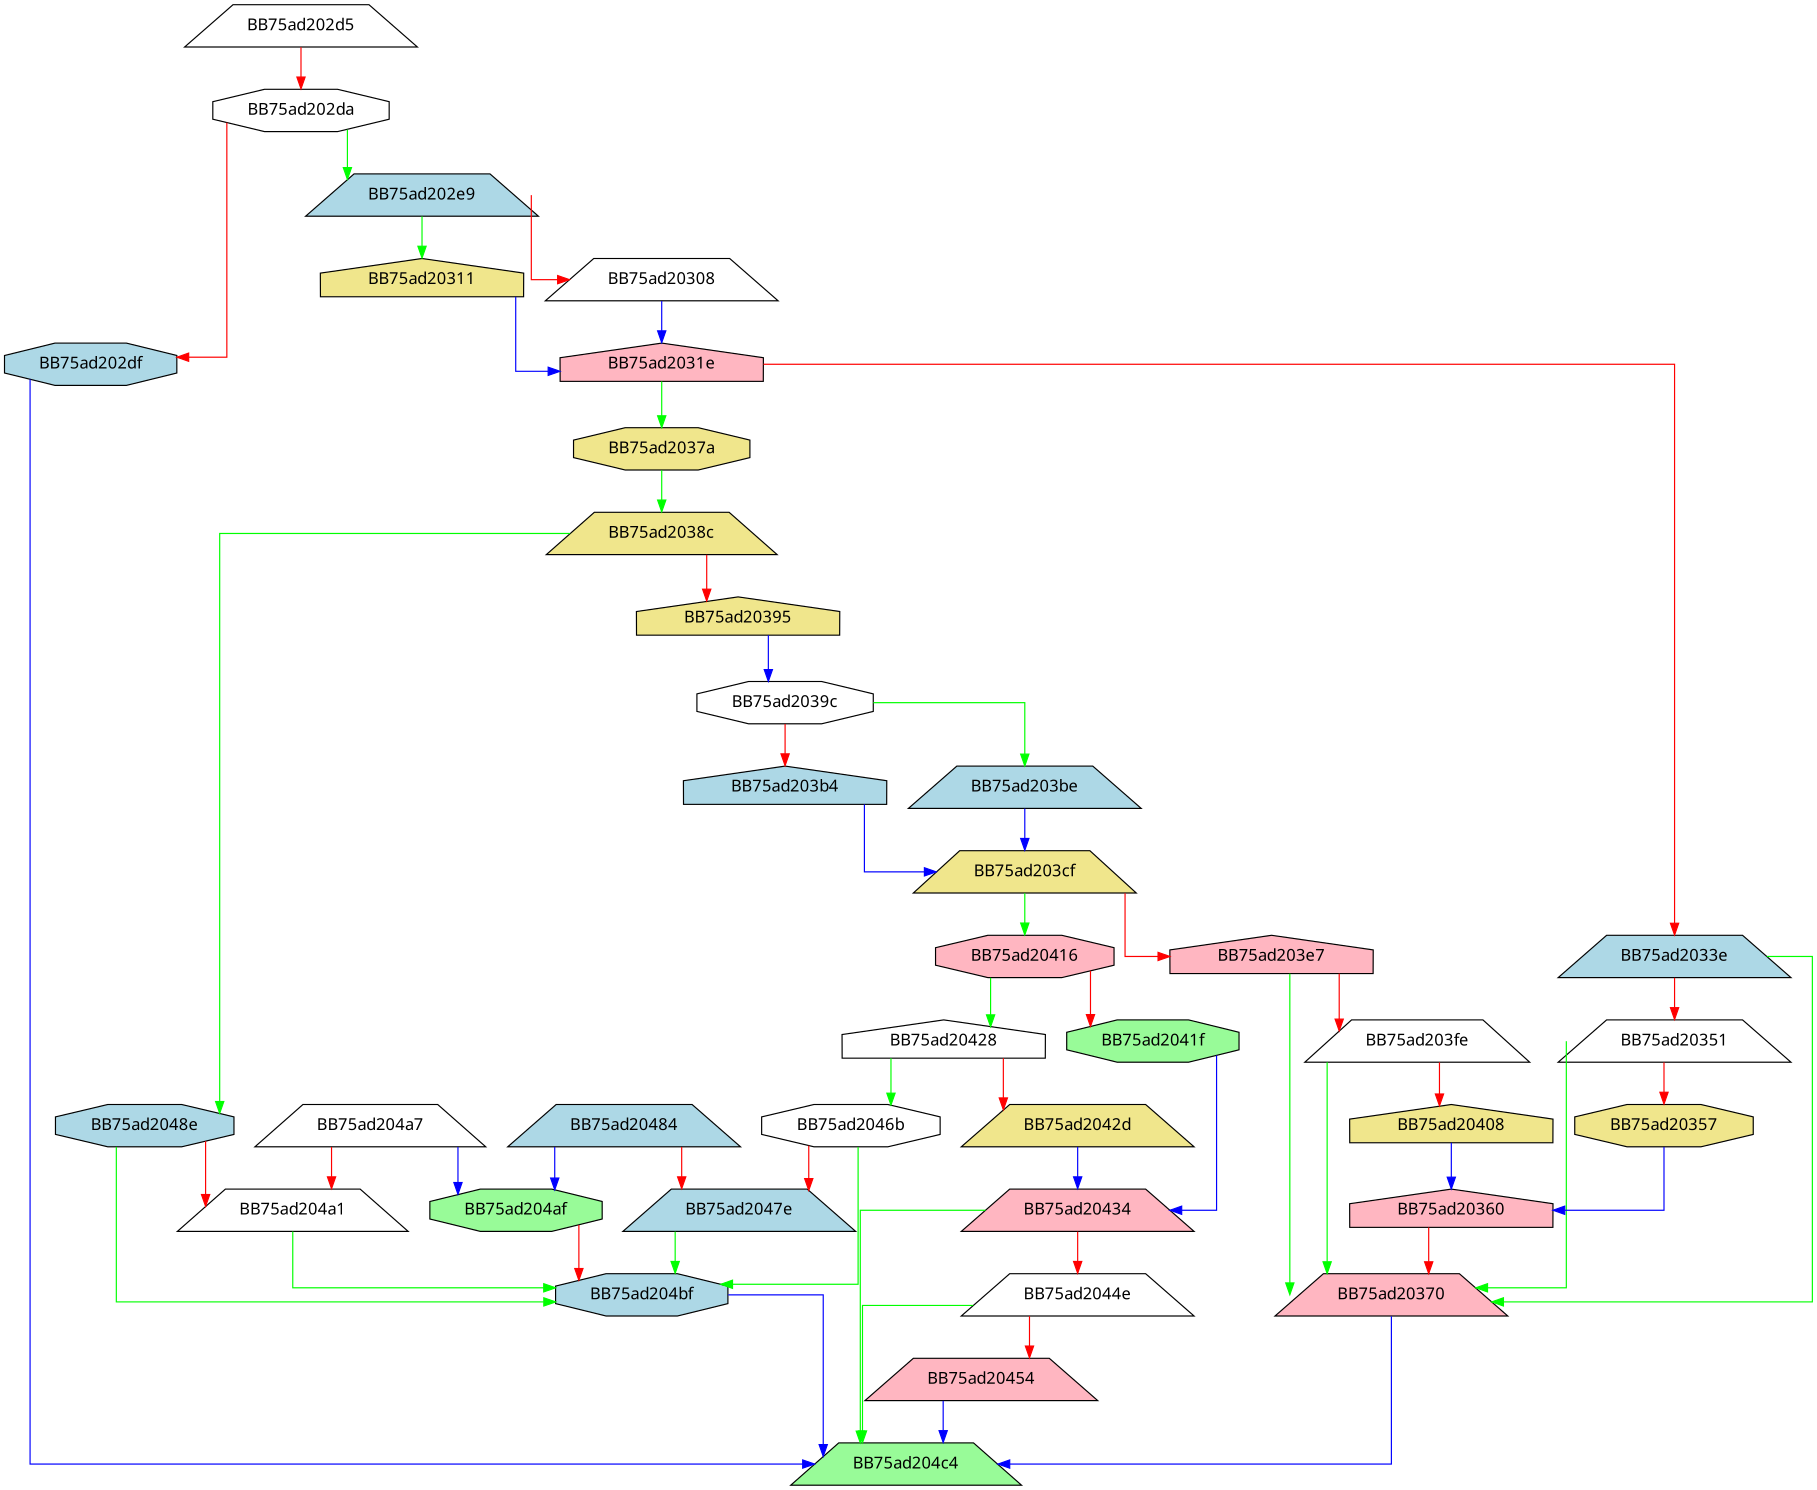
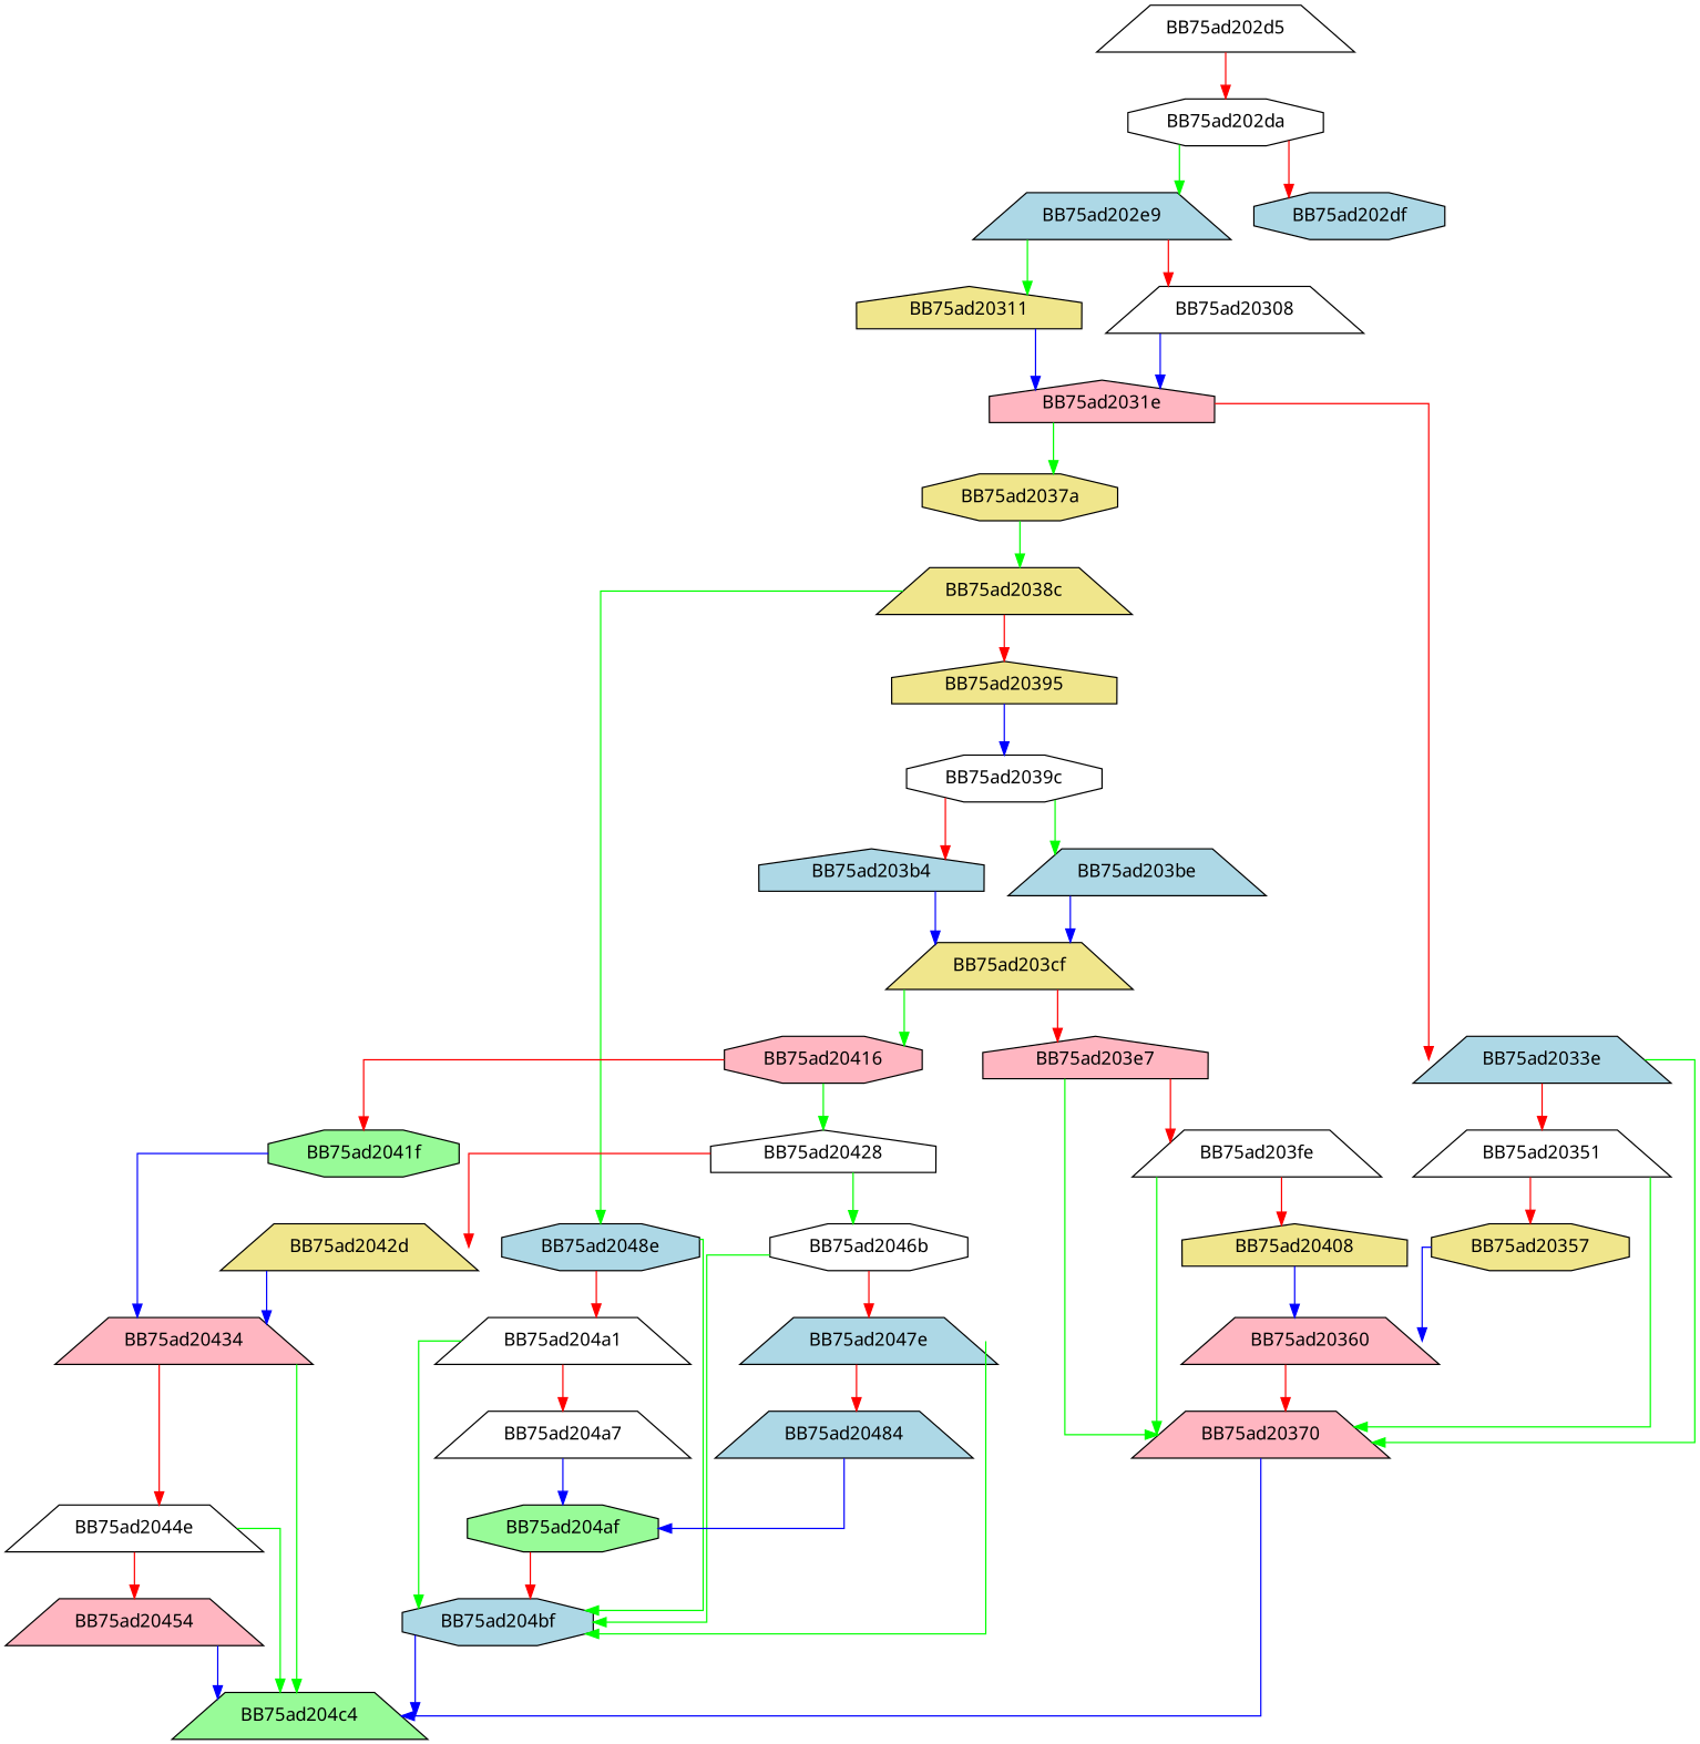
  digraph {
    fontname="Noto Sans"
    splines=ortho
    node [fillcolor=white fontname="Noto Sans" shape=trapezium style=filled]
    edge [color=red fontname="Noto Sans"]
    BB75ad202da [shape=octagon]
    BB75ad202e9 [fillcolor=lightblue]
    BB75ad202df [fillcolor=lightblue shape=octagon]
    BB75ad202d5
    BB75ad20311 [fillcolor=khaki shape=house]
    BB75ad20308
    BB75ad204c4 [fillcolor=palegreen]
    BB75ad2031e [fillcolor=lightpink shape=house]
    BB75ad2037a [fillcolor=khaki shape=octagon]
    BB75ad2033e [fillcolor=lightblue]
    BB75ad2038c [fillcolor=khaki]
    BB75ad20370 [fillcolor=lightpink]
    BB75ad20351
    BB75ad2048e [fillcolor=lightblue shape=octagon]
    BB75ad20395 [fillcolor=khaki shape=house]
    BB75ad20357 [fillcolor=khaki shape=octagon]
-   BB75ad20360 [fillcolor=lightpink shape=house]
+   BB75ad20360 [fillcolor=lightpink]
    BB75ad204bf [fillcolor=lightblue shape=octagon]
    BB75ad204a1
    BB75ad2039c [shape=octagon]
    BB75ad203be [fillcolor=lightblue]
    BB75ad203b4 [fillcolor=lightblue shape=house]
    BB75ad203cf [fillcolor=khaki]
    BB75ad204a7
    BB75ad20416 [fillcolor=lightpink shape=octagon]
    BB75ad203e7 [fillcolor=lightpink shape=house]
    BB75ad20428 [shape=house]
    BB75ad2041f [fillcolor=palegreen shape=octagon]
    BB75ad203fe
    BB75ad2046b [shape=octagon]
    BB75ad2042d [fillcolor=khaki]
    BB75ad20434 [fillcolor=lightpink]
    BB75ad20408 [fillcolor=khaki shape=house]
    BB75ad2047e [fillcolor=lightblue]
    BB75ad2044e
    BB75ad20454 [fillcolor=lightpink]
    BB75ad20484 [fillcolor=lightblue]
    BB75ad204af [fillcolor=palegreen shape=octagon]
    BB75ad202da -> BB75ad202e9 [color=green]
    BB75ad202da -> BB75ad202df
    BB75ad202e9 -> BB75ad20311 [color=green]
    BB75ad202e9 -> BB75ad20308
-   BB75ad202df -> BB75ad204c4 [color=blue]
    BB75ad202d5 -> BB75ad202da
    BB75ad20311 -> BB75ad2031e [color=blue]
    BB75ad20308 -> BB75ad2031e [color=blue]
    BB75ad2031e -> BB75ad2037a [color=green]
    BB75ad2031e -> BB75ad2033e
    BB75ad2037a -> BB75ad2038c [color=green]
    BB75ad2033e -> BB75ad20370 [color=green]
    BB75ad2033e -> BB75ad20351
    BB75ad2038c -> BB75ad2048e [color=green]
    BB75ad2038c -> BB75ad20395
    BB75ad20370 -> BB75ad204c4 [color=blue]
    BB75ad20351 -> BB75ad20370 [color=green]
    BB75ad20351 -> BB75ad20357
    BB75ad2048e -> BB75ad204bf [color=green]
    BB75ad2048e -> BB75ad204a1
    BB75ad20395 -> BB75ad2039c [color=blue]
    BB75ad20357 -> BB75ad20360 [color=blue]
    BB75ad20360 -> BB75ad20370
    BB75ad204bf -> BB75ad204c4 [color=blue]
    BB75ad204a1 -> BB75ad204bf [color=green]
-   BB75ad204a7 -> BB75ad204a1
+   BB75ad204a1 -> BB75ad204a7
    BB75ad2039c -> BB75ad203be [color=green]
    BB75ad2039c -> BB75ad203b4
    BB75ad203be -> BB75ad203cf [color=blue]
    BB75ad203b4 -> BB75ad203cf [color=blue]
    BB75ad203cf -> BB75ad20416 [color=green]
    BB75ad203cf -> BB75ad203e7
    BB75ad204a7 -> BB75ad204af [color=blue]
    BB75ad20416 -> BB75ad20428 [color=green]
    BB75ad20416 -> BB75ad2041f
    BB75ad203e7 -> BB75ad20370 [color=green]
    BB75ad203e7 -> BB75ad203fe
    BB75ad20428 -> BB75ad2046b [color=green]
    BB75ad20428 -> BB75ad2042d
    BB75ad2041f -> BB75ad20434 [color=blue]
    BB75ad203fe -> BB75ad20370 [color=green]
    BB75ad203fe -> BB75ad20408
    BB75ad2046b -> BB75ad204bf [color=green]
    BB75ad2046b -> BB75ad2047e
    BB75ad2042d -> BB75ad20434 [color=blue]
    BB75ad20434 -> BB75ad204c4 [color=green]
    BB75ad20434 -> BB75ad2044e
    BB75ad20408 -> BB75ad20360 [color=blue]
    BB75ad2047e -> BB75ad204bf [color=green]
-   BB75ad20484 -> BB75ad2047e
+   BB75ad2047e -> BB75ad20484
    BB75ad2044e -> BB75ad204c4 [color=green]
    BB75ad2044e -> BB75ad20454
    BB75ad20454 -> BB75ad204c4 [color=blue]
    BB75ad20484 -> BB75ad204af [color=blue]
    BB75ad204af -> BB75ad204bf
  }
